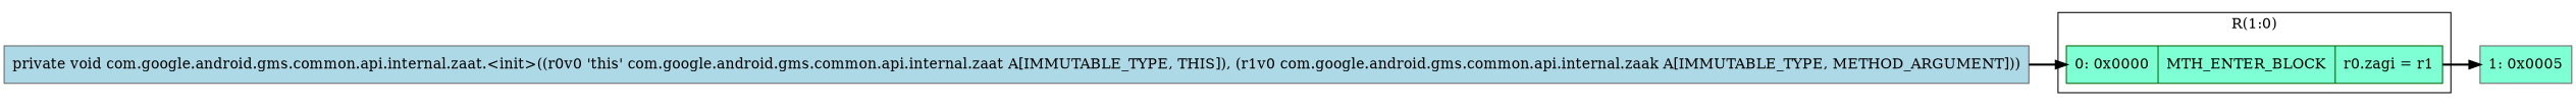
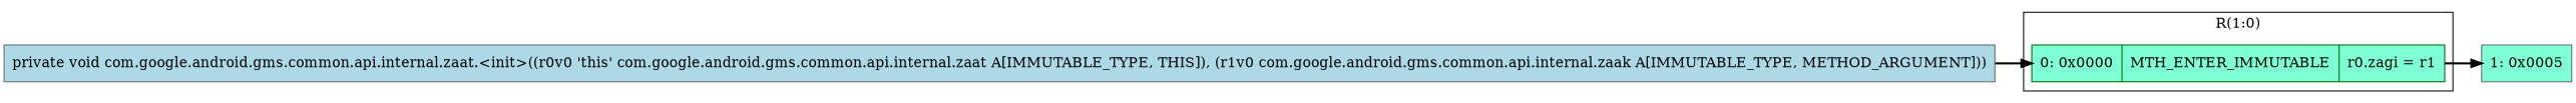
  digraph {
    rankdir=LR
    fontname="DejaVu Serif"
    node [color=gray40 shape=record style=filled fillcolor=aquamarine fontname="DejaVu Serif"]
    edge [style=bold fontname="DejaVu Serif"]
-   n1 [color=darkgreen label="{0\:\ 0x0000|MTH_ENTER_BLOCK\l|r0.zagi = r1\l}"]
+   n1 [color=darkgreen label="{0\:\ 0x0000|MTH_ENTER_IMMUTABLE\l|r0.zagi = r1\l}"]
    n2 [label="{1\:\ 0x0005}"]
    n3 [label="{private void com.google.android.gms.common.api.internal.zaat.\<init\>((r0v0 'this' com.google.android.gms.common.api.internal.zaat A[IMMUTABLE_TYPE, THIS]), (r1v0 com.google.android.gms.common.api.internal.zaak A[IMMUTABLE_TYPE, METHOD_ARGUMENT])) }" fillcolor=lightblue]
    subgraph cluster_1 {
      label="R(1:0)"
      n1
    }
    n1 -> n2
    n3 -> n1
  }
